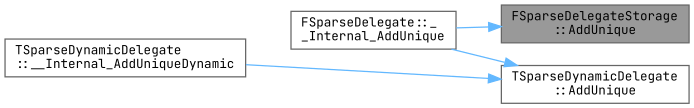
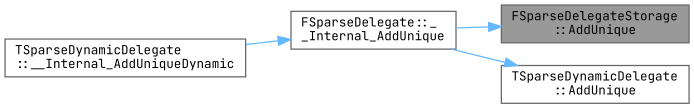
  digraph {
    fontname="JetBrains Mono"
    rankdir=RL
    node [color=grey40 fillcolor=white fontname="JetBrains Mono" fontsize=10 shape=box style=filled]
    edge [color=steelblue1 dir=back fontname="JetBrains Mono" fontsize=10 labelfontname=Helvetica labelfontsize=10 style=solid]
    n1 [color=gray40 fillcolor=grey60 fontcolor=black height=0.2 label="FSparseDelegateStorage\l::AddUnique" width=0.4]
    n2 [height=0.2 label="FSparseDelegate::_\l_Internal_AddUnique" width=0.4]
    n3 [height=0.2 label="TSparseDynamicDelegate\l::AddUnique" width=0.4]
    n4 [height=0.2 label="TSparseDynamicDelegate\l::__Internal_AddUniqueDynamic" width=0.4]
    n1 -> n2
    n3 -> n2
-   n3 -> n4
+   n2 -> n4
  }
